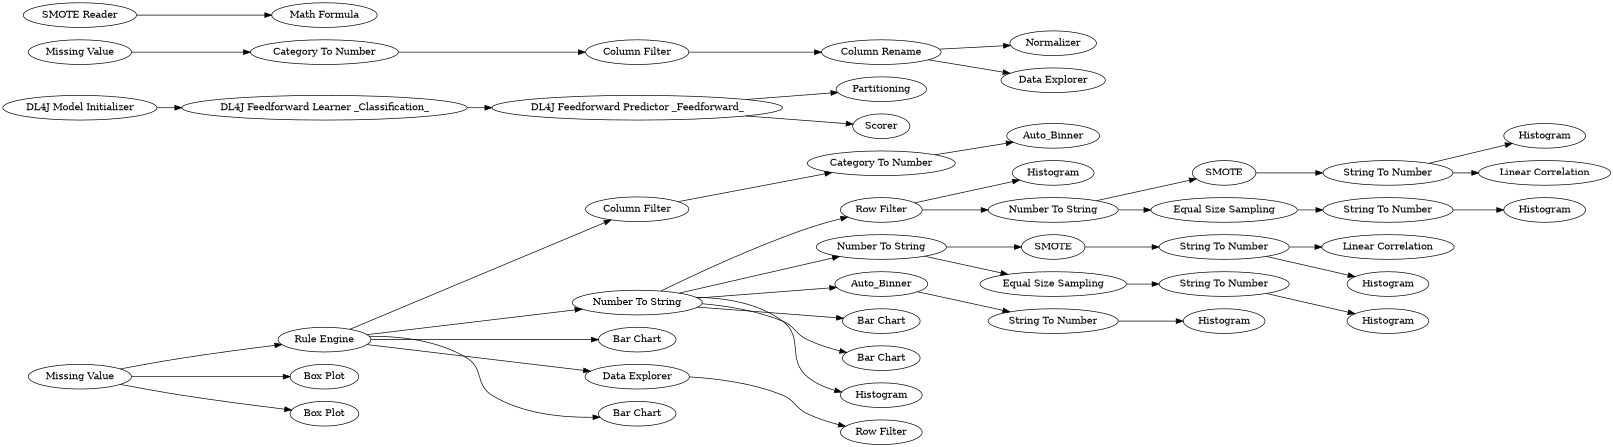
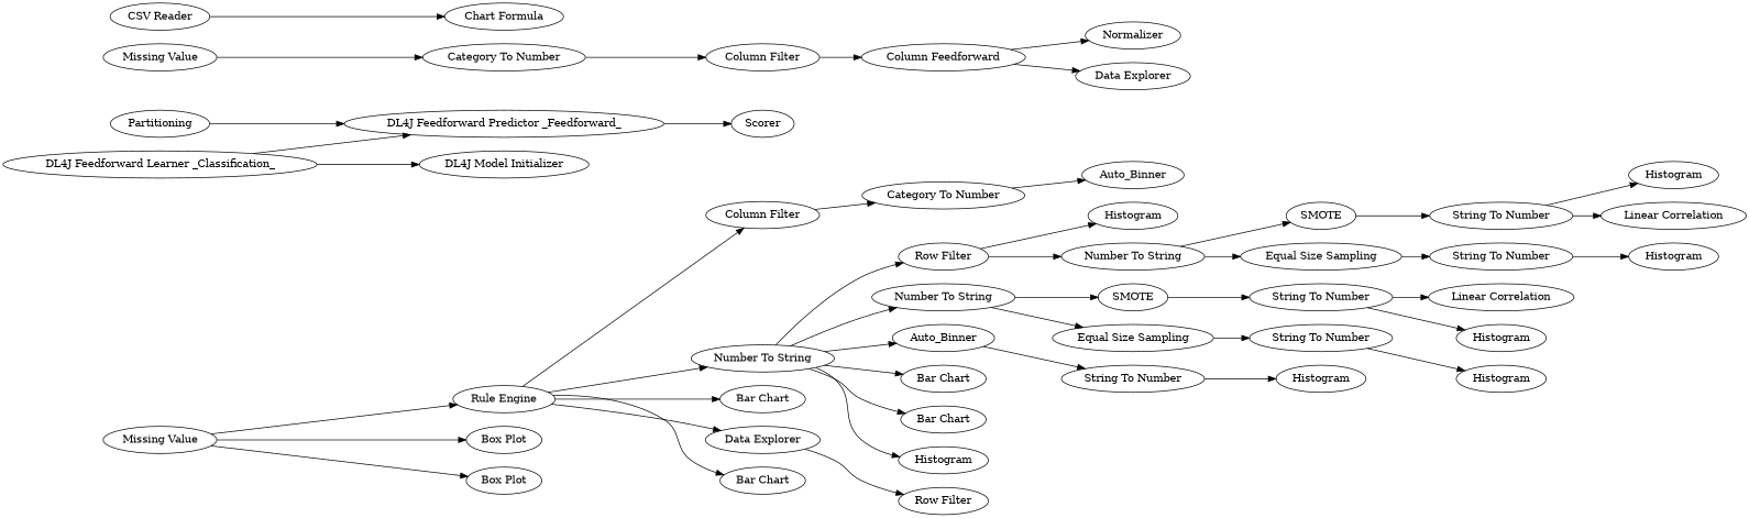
  digraph {
    rankdir=LR
    n1 [label="Missing Value"]
    n2 [label="Rule Engine"]
    n3 [label="Box Plot"]
    n4 [label="Box Plot"]
    n5 [label="Column Filter"]
    n6 [label="Number To String"]
    n7 [label="Bar Chart"]
    n8 [label="Data Explorer"]
    n9 [label="Bar Chart"]
    n10 [label=Partitioning]
    n11 [label="DL4J Feedforward Predictor _Feedforward_"]
    n12 [label=Scorer]
    n13 [label="DL4J Feedforward Learner _Classification_"]
    n14 [label="String To Number"]
    n15 [label=Histogram]
    n16 [label="Missing Value"]
    n17 [label="Category To Number"]
    n18 [label="Column Filter"]
-   n19 [label="Column Rename"]
+   n19 [label="Column Feedforward"]
    n20 [label=Normalizer]
    n21 [label="Data Explorer"]
    n22 [label="Category To Number"]
    n23 [label="Row Filter"]
    n24 [label="Number To String"]
    n25 [label=Auto_Binner]
    n26 [label="Bar Chart"]
    n27 [label="Bar Chart"]
    n28 [label=Histogram]
    n29 [label="Row Filter"]
    n30 [label=Auto_Binner]
    n31 [label=Histogram]
    n32 [label="Number To String"]
    n33 [label=SMOTE]
    n34 [label="Equal Size Sampling"]
    n35 [label="String To Number"]
    n36 [label=SMOTE]
    n37 [label="Equal Size Sampling"]
    n38 [label="String To Number"]
    n39 [label="Linear Correlation"]
    n40 [label=Histogram]
    n41 [label="String To Number"]
    n42 [label="String To Number"]
    n43 [label=Histogram]
    n44 [label="Linear Correlation"]
    n45 [label=Histogram]
-   n46 [label="SMOTE Reader"]
-   n47 [label="Math Formula"]
+   n46 [label="CSV Reader"]
+   n47 [label="Chart Formula"]
    n48 [label=Histogram]
    n49 [label="DL4J Model Initializer"]
    n1 -> n2
    n1 -> n3
    n1 -> n4
    n2 -> n5
    n2 -> n6
    n2 -> n7
    n2 -> n8
    n2 -> n9
    n5 -> n22
    n6 -> n23
    n6 -> n24
    n6 -> n25
    n6 -> n26
    n6 -> n27
    n6 -> n28
    n8 -> n29
-   n11 -> n10
+   n10 -> n11
    n11 -> n12
    n13 -> n11
    n14 -> n15
    n16 -> n17
    n17 -> n18
    n18 -> n19
    n19 -> n20
    n19 -> n21
    n22 -> n30
    n23 -> n31
    n23 -> n32
    n24 -> n33
    n24 -> n34
    n25 -> n35
    n32 -> n36
    n32 -> n37
    n33 -> n38
    n34 -> n14
    n35 -> n48
    n36 -> n41
    n37 -> n42
    n38 -> n39
    n38 -> n40
    n41 -> n43
    n41 -> n44
    n42 -> n45
    n46 -> n47
-   n49 -> n13
+   n13 -> n49
  }
